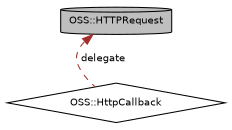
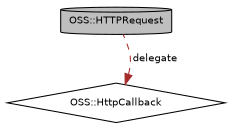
  digraph {
    node [color=black fontname=Helvetica fontsize=10 style=filled]
    n1 [fillcolor=grey75 fontcolor=black height=0.2 label="OSS::HTTPRequest" shape=cylinder width=0.4]
    n2 [fillcolor=white height=0.2 label="OSS::HttpCallback" shape=diamond width=0.4]
-   n1 -> n2 [color=brown dir=back fontname=Helvetica fontsize=10 label=" delegate" labelfontname=Helvetica labelfontsize=10 style=dashed]
+   n2 -> n1 [color=brown dir=back fontname=Helvetica fontsize=10 label=" delegate" labelfontname=Helvetica labelfontsize=10 style=dashed]
  }
